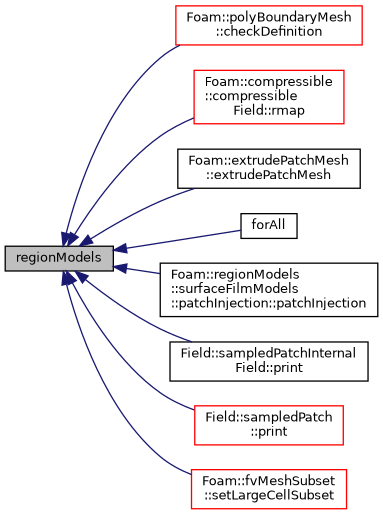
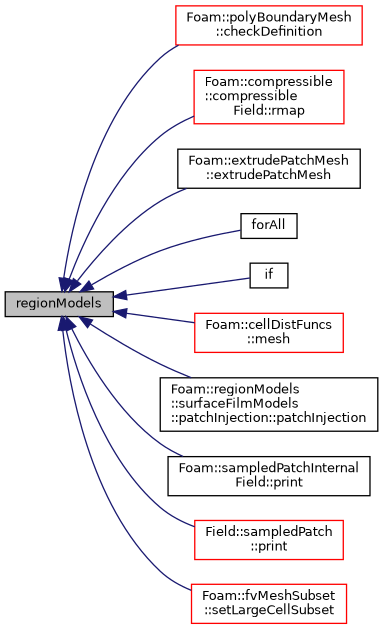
  digraph {
    rankdir=LR
    node [color=black fontname=Helvetica fontsize=10 shape=record]
    edge [color=midnightblue dir=back fontname=Helvetica fontsize=10 labelfontname=Helvetica labelfontsize=10 style=solid]
    n1 [fillcolor=grey75 fontcolor=black height=0.2 label=regionModels style=filled width=0.4]
    n2 [color=red height=0.2 label="Foam::polyBoundaryMesh\l::checkDefinition" width=0.4]
    n3 [color=red height=0.2 label="Foam::compressible\l::compressible\lField::rmap" width=0.4]
    n4 [height=0.2 label="Foam::extrudePatchMesh\l::extrudePatchMesh" width=0.4]
    n5 [height=0.2 label=forAll width=0.4]
+   n6 [height=0.2 label=if width=0.4]
+   n7 [color=red height=0.2 label="Foam::cellDistFuncs\l::mesh" width=0.4]
    n8 [height=0.2 label="Foam::regionModels\l::surfaceFilmModels\l::patchInjection::patchInjection" width=0.4]
-   n9 [height=0.2 label="Field::sampledPatchInternal\lField::print" width=0.4]
+   n9 [height=0.2 label="Foam::sampledPatchInternal\lField::print" width=0.4]
    n10 [color=red height=0.2 label="Field::sampledPatch\l::print" width=0.4]
    n11 [color=red height=0.2 label="Foam::fvMeshSubset\l::setLargeCellSubset" width=0.4]
    n1 -> n2
    n1 -> n3
    n1 -> n4
    n1 -> n5
+   n1 -> n6
+   n1 -> n7
    n1 -> n8
    n1 -> n9
    n1 -> n10
    n1 -> n11
  }
